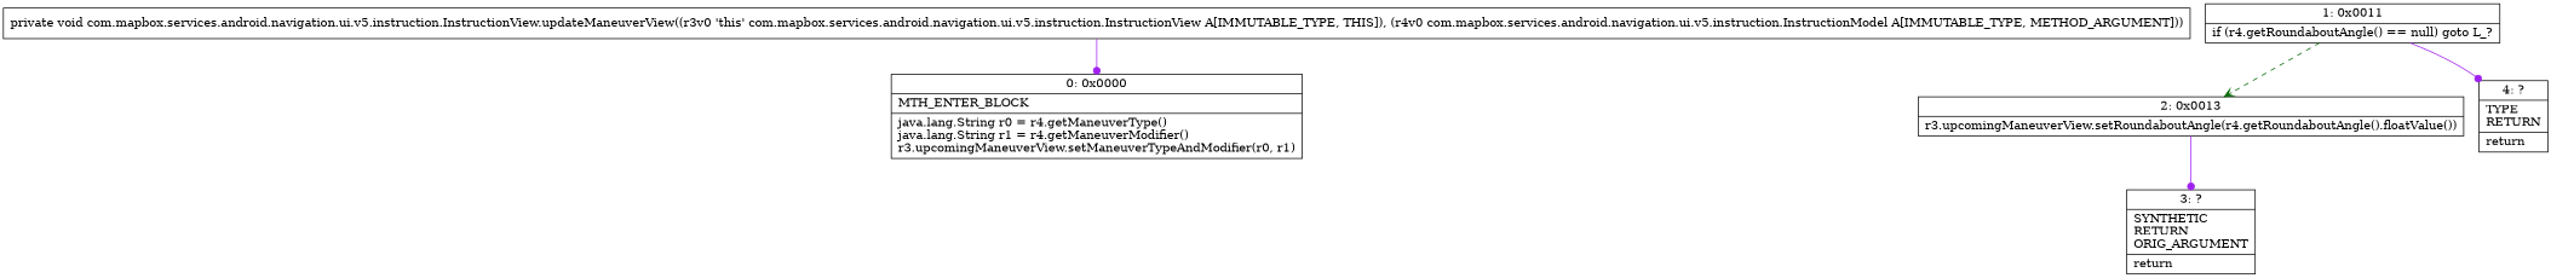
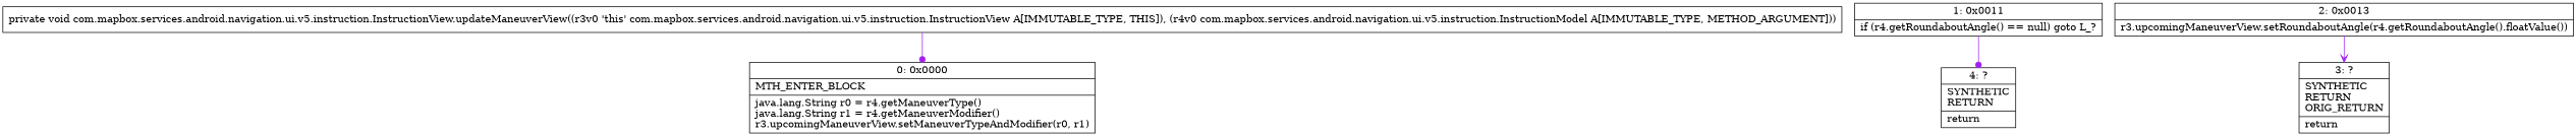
  digraph {
    node [shape=record]
    edge [arrowhead=vee color=purple]
    n1 [label="{0\:\ 0x0000|MTH_ENTER_BLOCK\l|java.lang.String r0 = r4.getManeuverType()\ljava.lang.String r1 = r4.getManeuverModifier()\lr3.upcomingManeuverView.setManeuverTypeAndModifier(r0, r1)\l}"]
    n2 [label="{1\:\ 0x0011|if (r4.getRoundaboutAngle() == null) goto L_?\l}"]
    n3 [label="{2\:\ 0x0013|r3.upcomingManeuverView.setRoundaboutAngle(r4.getRoundaboutAngle().floatValue())\l}"]
-   n4 [label="{4\:\ ?|TYPE\lRETURN\l|return\l}"]
-   n5 [label="{3\:\ ?|SYNTHETIC\lRETURN\lORIG_ARGUMENT\l|return\l}"]
+   n4 [label="{4\:\ ?|SYNTHETIC\lRETURN\l|return\l}"]
+   n5 [label="{3\:\ ?|SYNTHETIC\lRETURN\lORIG_RETURN\l|return\l}"]
    n6 [label="{private void com.mapbox.services.android.navigation.ui.v5.instruction.InstructionView.updateManeuverView((r3v0 'this' com.mapbox.services.android.navigation.ui.v5.instruction.InstructionView A[IMMUTABLE_TYPE, THIS]), (r4v0 com.mapbox.services.android.navigation.ui.v5.instruction.InstructionModel A[IMMUTABLE_TYPE, METHOD_ARGUMENT])) }"]
-   n2 -> n3 [color=darkgreen style=dashed]
    n2 -> n4 [arrowhead=dot]
-   n3 -> n5 [arrowhead=dot]
+   n3 -> n5
    n6 -> n1 [arrowhead=dot]
  }
